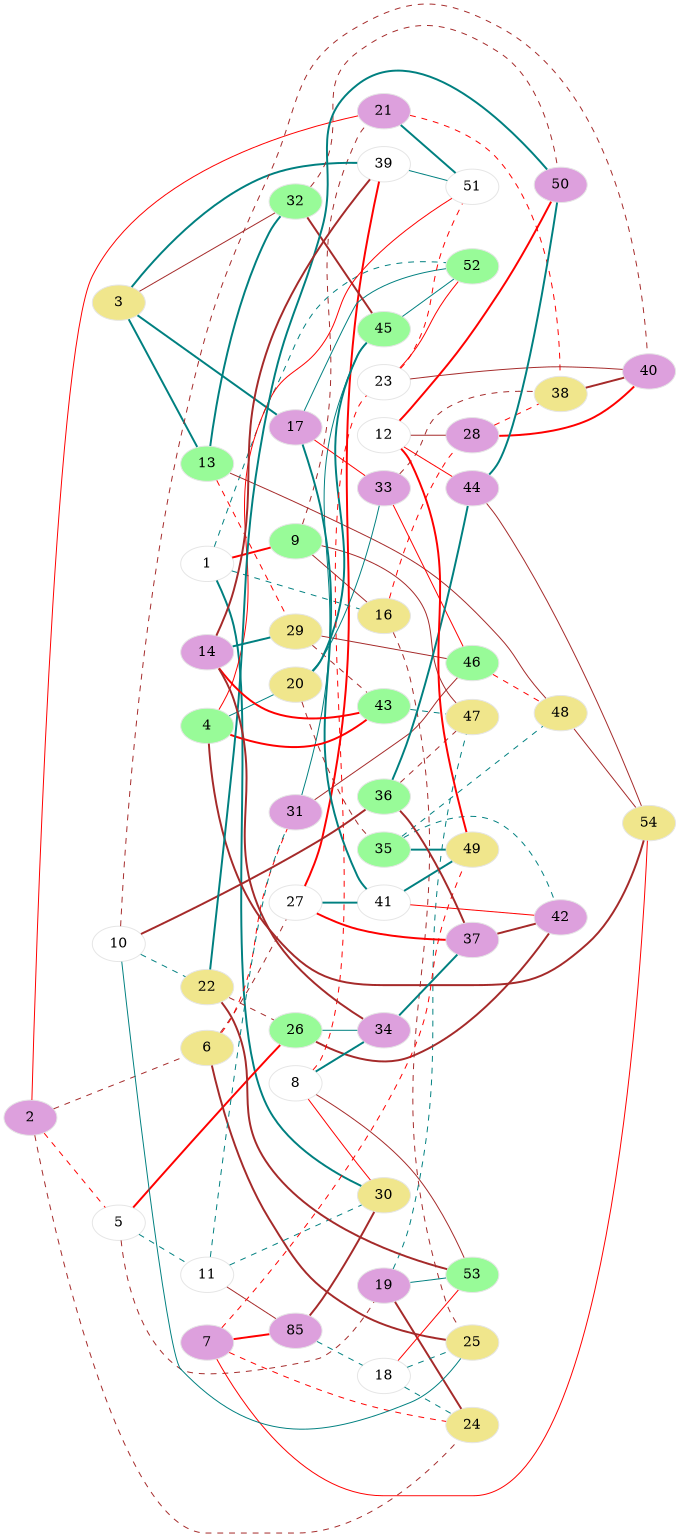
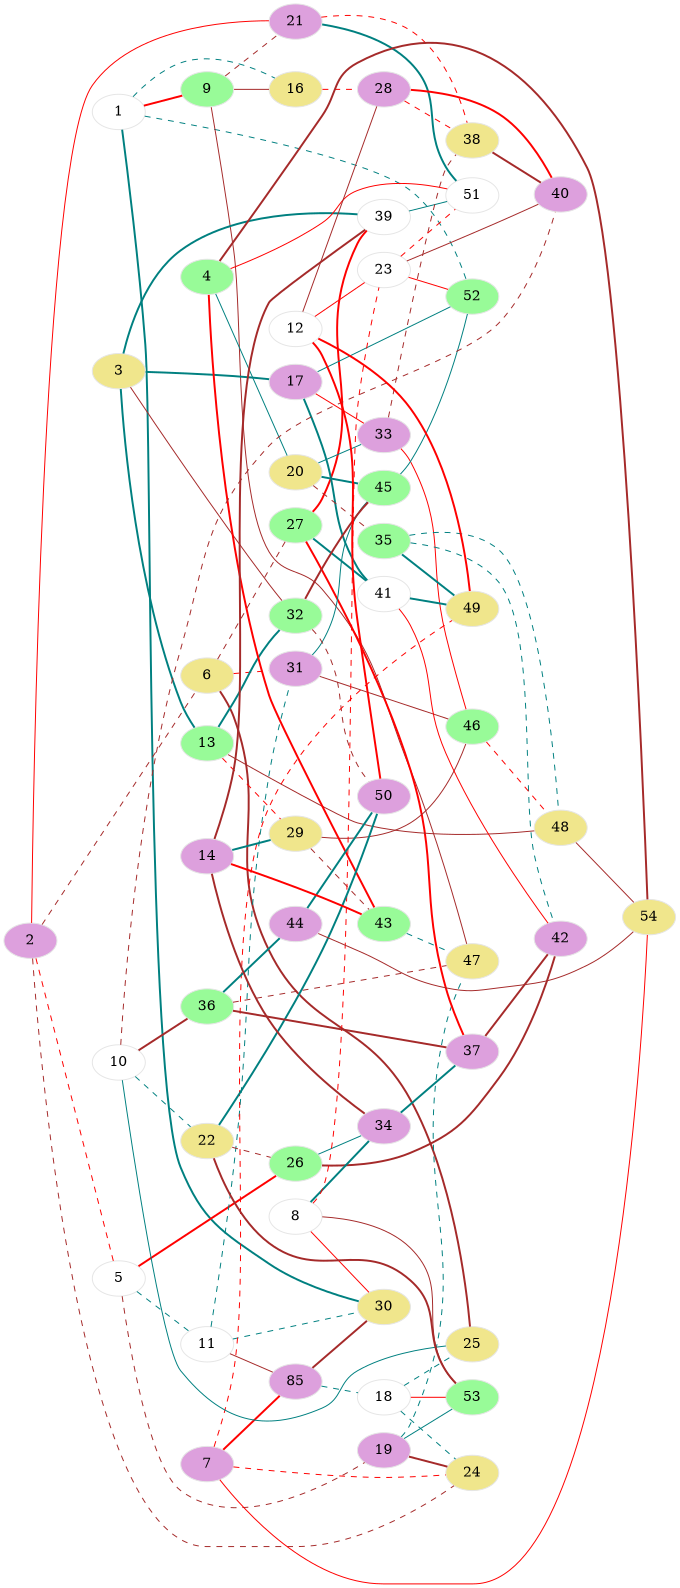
  graph {
    rankdir=LR
    node [color=gray90 fillcolor=plum style=filled]
    edge [color=teal style=bold]
    1 [fillcolor=white]
    9 [fillcolor=palegreen]
    16 [fillcolor=khaki]
    30 [fillcolor=khaki]
    52 [fillcolor=palegreen]
    21
    47 [fillcolor=khaki]
    25 [fillcolor=khaki]
    28
    5 [fillcolor=white]
    2
    6 [fillcolor=khaki]
    24 [fillcolor=khaki]
    11 [fillcolor=white]
    19
    26 [fillcolor=palegreen]
-   27 [fillcolor=white]
+   27 [fillcolor=palegreen]
    31
    51 [fillcolor=white]
    38 [fillcolor=khaki]
    3 [fillcolor=khaki]
    13 [fillcolor=palegreen]
    17
    32 [fillcolor=palegreen]
    39 [fillcolor=white]
    29 [fillcolor=khaki]
    48 [fillcolor=khaki]
    33
    41 [fillcolor=white]
    50
    45 [fillcolor=palegreen]
    4 [fillcolor=palegreen]
    20 [fillcolor=khaki]
    43 [fillcolor=palegreen]
    54 [fillcolor=khaki]
    35 [fillcolor=palegreen]
    n37 [label=85]
    53 [fillcolor=palegreen]
    34
    42
    37
    46 [fillcolor=palegreen]
    7
    49 [fillcolor=khaki]
    18 [fillcolor=white]
    8 [fillcolor=white]
    23 [fillcolor=white]
    40
    10 [fillcolor=white]
    22 [fillcolor=khaki]
    36 [fillcolor=palegreen]
    44
    12 [fillcolor=white]
    14
    1 -- 9 [color=red]
    1 -- 16 [style=dashed]
    1 -- 30
    1 -- 52 [style=dashed]
    9 -- 16 [color=brown style=solid]
    9 -- 21 [color=brown style=dashed]
    9 -- 47 [color=brown style=solid]
-   16 -- 25 [color=brown style=dashed]
    16 -- 28 [color=red style=dashed]
    21 -- 51
    21 -- 38 [color=red style=dashed]
    28 -- 38 [color=red style=dashed]
    28 -- 40 [color=red]
    5 -- 11 [style=dashed]
    5 -- 19 [color=brown style=dashed]
    5 -- 26 [color=red]
    2 -- 21 [color=red style=solid]
    2 -- 5 [color=red style=dashed]
    2 -- 6 [color=brown style=dashed]
    2 -- 24 [color=brown style=dashed]
    6 -- 25 [color=brown]
    6 -- 27 [color=brown style=dashed]
    6 -- 31 [color=red style=dashed]
    11 -- 30 [style=dashed]
    11 -- 31 [style=dashed]
    11 -- n37 [color=brown style=solid]
    19 -- 47 [style=dashed]
    19 -- 24 [color=brown]
    19 -- 53 [style=solid]
    26 -- 34 [style=solid]
    26 -- 42 [color=brown]
    27 -- 39 [color=red]
    27 -- 41
    27 -- 37 [color=red]
    31 -- 45 [style=solid]
    31 -- 46 [color=brown style=solid]
    38 -- 40 [color=brown]
    3 -- 13
    3 -- 17
    3 -- 32 [color=brown style=solid]
    3 -- 39
    13 -- 32
    13 -- 29 [color=red style=dashed]
    13 -- 48 [color=brown style=solid]
    17 -- 52 [style=solid]
    17 -- 33 [color=red style=solid]
    17 -- 41
    32 -- 50 [color=brown style=dashed]
    32 -- 45 [color=brown]
    39 -- 51 [style=solid]
    29 -- 43 [color=brown style=dashed]
    29 -- 46 [color=brown style=solid]
    48 -- 54 [color=brown style=solid]
    33 -- 38 [color=brown style=dashed]
    33 -- 46 [color=red style=solid]
    41 -- 42 [color=red style=solid]
    41 -- 49
    45 -- 52 [style=solid]
    4 -- 51 [color=red style=solid]
    4 -- 20 [style=solid]
    4 -- 43 [color=red]
    4 -- 54 [color=brown]
    20 -- 33 [style=solid]
    20 -- 45
    20 -- 35 [color=brown style=dashed]
    43 -- 47 [style=dashed]
    35 -- 48 [style=dashed]
    35 -- 42 [style=dashed]
    35 -- 49
    n37 -- 30 [color=brown]
    n37 -- 18 [style=dashed]
    34 -- 37
    37 -- 42 [color=brown]
    46 -- 48 [color=red style=dashed]
    7 -- 24 [color=red style=dashed]
    7 -- 54 [color=red style=solid]
    7 -- n37 [color=red]
    7 -- 49 [color=red style=dashed]
    18 -- 25 [style=dashed]
    18 -- 24 [style=dashed]
    18 -- 53 [color=red style=solid]
    8 -- 30 [color=red style=solid]
    8 -- 53 [color=brown style=solid]
    8 -- 34
    8 -- 23 [color=red style=dashed]
    23 -- 52 [color=red style=solid]
    23 -- 51 [color=red style=dashed]
    23 -- 40 [color=brown style=solid]
    10 -- 25 [style=solid]
    10 -- 40 [color=brown style=dashed]
    10 -- 22 [style=dashed]
    10 -- 36 [color=brown]
    22 -- 26 [color=brown style=dashed]
    22 -- 50
    22 -- 53 [color=brown]
    36 -- 47 [color=brown style=dashed]
    36 -- 37 [color=brown]
    36 -- 44
    44 -- 50
    44 -- 54 [color=brown style=solid]
    12 -- 28 [color=brown style=solid]
    12 -- 50 [color=red]
    12 -- 49 [color=red]
-   12 -- 44 [color=red style=solid]
+   12 -- 23 [color=red style=solid]
    14 -- 39 [color=brown]
    14 -- 29
    14 -- 43 [color=red]
    14 -- 34 [color=brown]
  }
